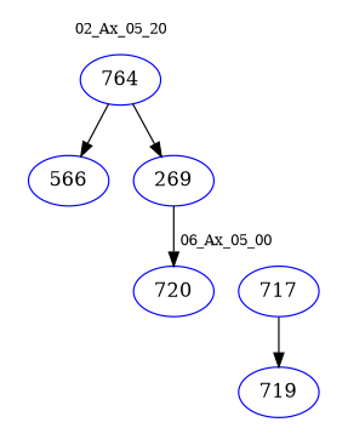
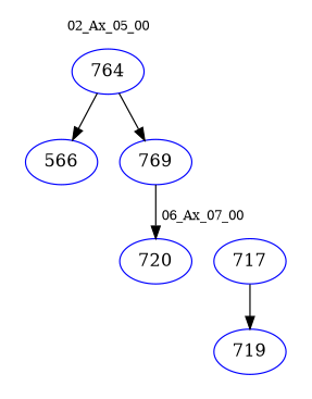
  digraph {
    node [color=blue]
    edge [color=black]
    n1 [label=764]
    n2 [label=566]
-   n3 [label=269]
+   n3 [label=769]
    n4 [label=717]
    n5 [label=720]
    n6 [label=719]
    subgraph cluster_1 {
      color=white
      fontsize=10
-     label="02_Ax_05_20"
+     label="02_Ax_05_00"
      n1
      n2
      n3
    }
    subgraph cluster_2 {
      color=white
      fontsize=10
-     label="06_Ax_05_00"
+     label="06_Ax_07_00"
      n4
      n5
      n6
    }
    n1 -> n2
    n1 -> n3
    n3 -> n5
    n4 -> n6
  }
